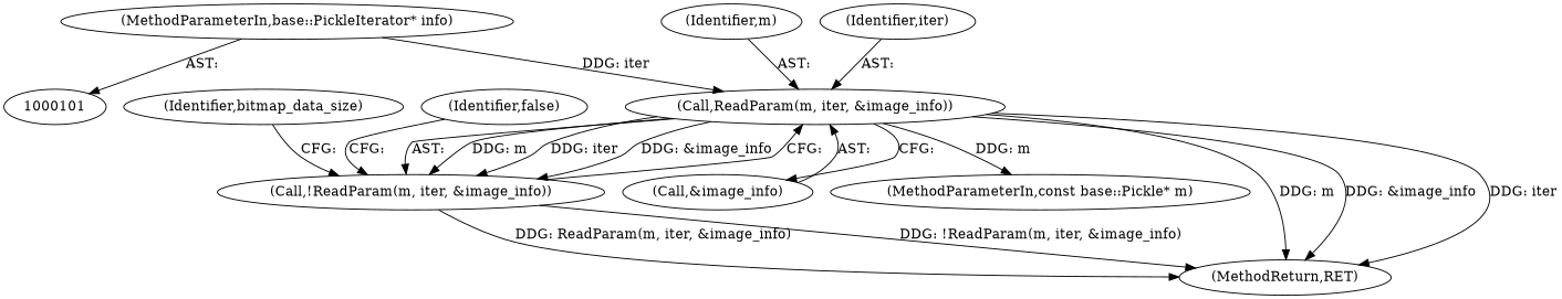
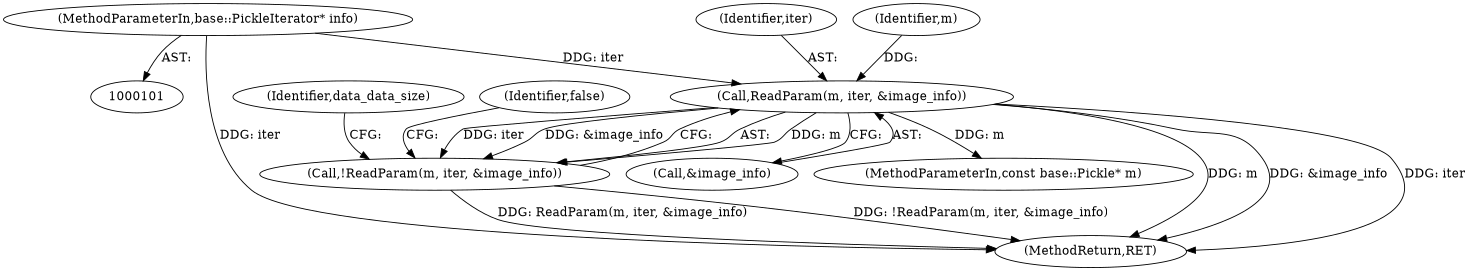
  digraph {
    n1 [label="(MethodParameterIn,base::PickleIterator* info)"]
    n2 [label="(Call,ReadParam(m, iter, &image_info))"]
    n3 [label="(MethodReturn,RET)"]
    1000101
    n5 [label="(Call,!ReadParam(m, iter, &image_info))"]
    n6 [label="(Call,&image_info)"]
    n7 [label="(MethodParameterIn,const base::Pickle* m)"]
-   n8 [label="(Identifier,bitmap_data_size)"]
+   n8 [label="(Identifier,data_data_size)"]
    n9 [label="(Identifier,false)"]
    n10 [label="(Identifier,m)"]
    n11 [label="(Identifier,iter)"]
    n1 -> n2 [label="DDG: iter"]
+   n1 -> n3 [label="DDG: iter"]
    n1 -> 1000101 [label="AST: "]
    n2 -> n3 [label="DDG: m"]
    n2 -> n3 [label="DDG: &image_info"]
    n2 -> n3 [label="DDG: iter"]
    n2 -> n5 [label="AST: "]
    n2 -> n5 [label="DDG: m"]
    n2 -> n5 [label="DDG: iter"]
    n2 -> n5 [label="DDG: &image_info"]
    n2 -> n6 [label="CFG: "]
    n2 -> n7 [label="DDG: m"]
    n5 -> n2 [label="CFG: "]
    n5 -> n3 [label="DDG: !ReadParam(m, iter, &image_info)"]
    n5 -> n3 [label="DDG: ReadParam(m, iter, &image_info)"]
    n6 -> n2 [label="AST: "]
    n8 -> n5 [label="CFG: "]
    n9 -> n5 [label="CFG: "]
-   n10 -> n2 [label="AST: "]
+   n10 -> n2 [label="DDG: "]
    n11 -> n2 [label="AST: "]
  }
